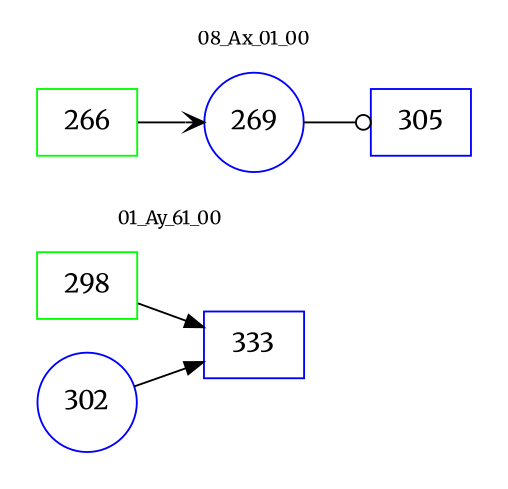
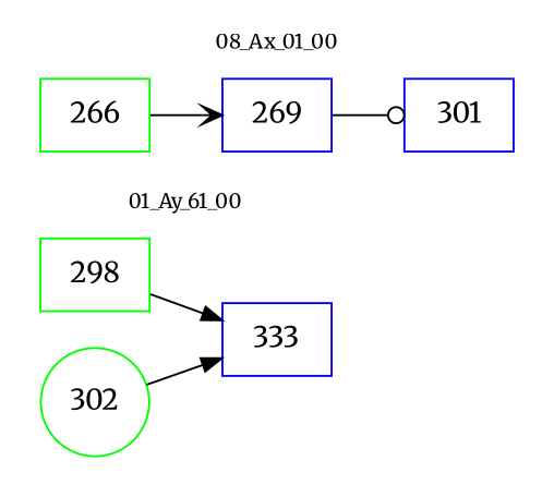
  digraph {
    fontname=Merriweather
    rankdir=LR
    node [color=blue fontname=Merriweather shape=box]
    edge [arrowhead=normal color=black fontname=Merriweather]
    n1 [color=green label=298]
-   n2 [label=302 shape=circle]
+   n2 [color=green label=302 shape=circle]
    n3 [label=333]
    n4 [color=green label=266]
-   n5 [label=269 shape=circle]
-   n6 [label=305]
+   n5 [label=269]
+   n6 [label=301]
    subgraph cluster_1 {
      color=white
      fontsize=10
      label="01_Ay_61_00"
      n1
      n2
      n3
    }
    subgraph cluster_2 {
      color=white
      fontsize=10
      label="08_Ax_01_00"
      n4
      n5
      n6
    }
    n1 -> n3
    n2 -> n3
    n4 -> n5 [arrowhead=vee]
    n5 -> n6 [arrowhead=odot]
  }
